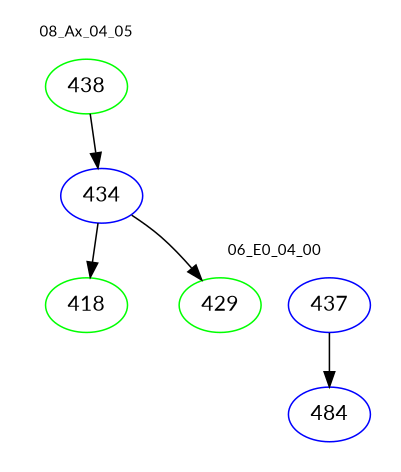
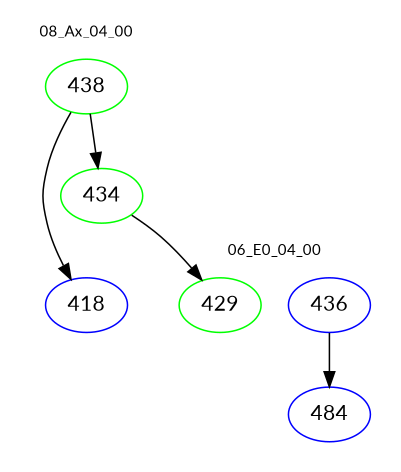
  digraph {
    fontname=Lato
    node [color=green fontname=Lato]
    edge [color=black fontname=Lato]
    n1 [label=438]
-   n2 [label=418]
-   n3 [color=blue label=434]
-   n4 [color=blue label=437]
+   n2 [color=blue label=418]
+   n3 [label=434]
+   n4 [color=blue label=436]
    n5 [color=blue label=484]
    n6 [label=429]
    subgraph cluster_1 {
      color=white
      fontsize=10
-     label="08_Ax_04_05"
+     label="08_Ax_04_00"
      n1
      n2
      n3
    }
    subgraph cluster_2 {
      color=white
      fontsize=10
      label="06_E0_04_00"
      n4
      n5
      n6
    }
-   n3 -> n2
+   n1 -> n2
    n1 -> n3
    n3 -> n6
    n4 -> n5
  }
